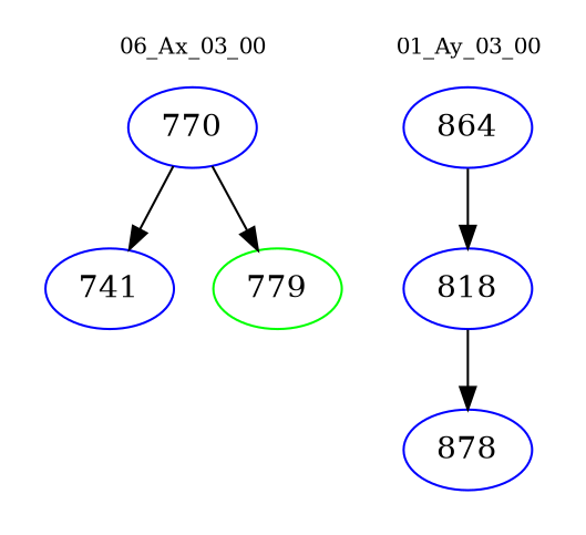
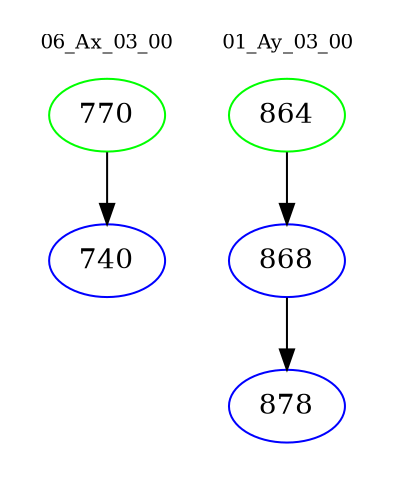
  digraph {
    node [color=blue]
    edge [color=black]
-   n1 [label=770]
-   n2 [label=741]
-   n3 [color=green label=779]
-   n4 [label=818]
-   n5 [label=864]
+   n1 [color=green label=770]
+   n2 [label=740]
+   n4 [label=868]
+   n5 [color=green label=864]
    n6 [label=878]
    subgraph cluster_1 {
      color=white
      fontsize=10
      label="06_Ax_03_00"
      n1
      n2
-     n3
    }
    subgraph cluster_2 {
      color=white
      fontsize=10
      label="01_Ay_03_00"
      n4
      n5
      n6
    }
    n1 -> n2
-   n1 -> n3
    n4 -> n6
    n5 -> n4
  }
